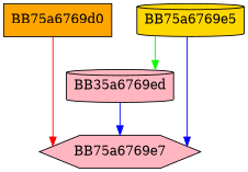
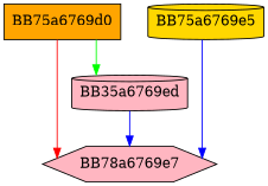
  digraph {
    splines=ortho
    node [fillcolor=lightpink shape=cylinder style=filled]
    edge [color=blue]
    BB75a6769d0 [fillcolor=orange shape=box]
    n2 [label=BB35a6769ed]
-   BB75a6769e7 [shape=hexagon]
+   BB75a6769e7 [shape=hexagon label=BB78a6769e7]
    BB75a6769e5 [fillcolor=gold]
-   BB75a6769e5 -> n2 [color=green]
+   BB75a6769d0 -> n2 [color=green]
    BB75a6769d0 -> BB75a6769e7 [color=red]
    n2 -> BB75a6769e7
    BB75a6769e5 -> BB75a6769e7
  }
